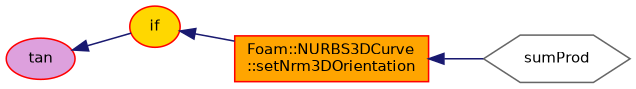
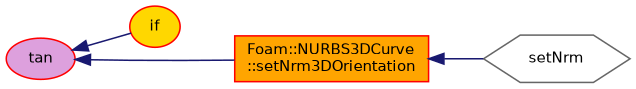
  digraph {
    rankdir=LR
    node [color=red fontname=Helvetica fontsize=10 shape=ellipse style=filled]
    edge [color=midnightblue dir=back fontname=Helvetica fontsize=10 labelfontname=Helvetica labelfontsize=10 style=solid]
    n1 [fillcolor=plum fontcolor=black height=0.2 label=tan width=0.4]
    n2 [fillcolor=gold height=0.2 label=if width=0.4]
    n3 [fillcolor=orange height=0.2 label="Foam::NURBS3DCurve\l::setNrm3DOrientation" shape=box width=0.4]
-   n4 [color=gray40 fillcolor=white height=0.2 label=sumProd shape=hexagon width=0.4]
+   n4 [color=gray40 fillcolor=white height=0.2 label=setNrm shape=hexagon width=0.4]
    n1 -> n2
-   n2 -> n3
+   n1 -> n3
    n3 -> n4
  }
